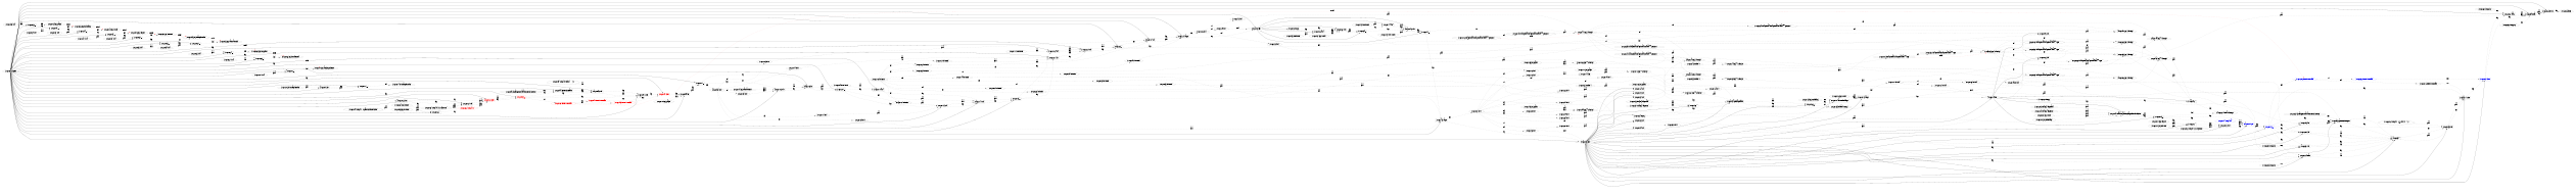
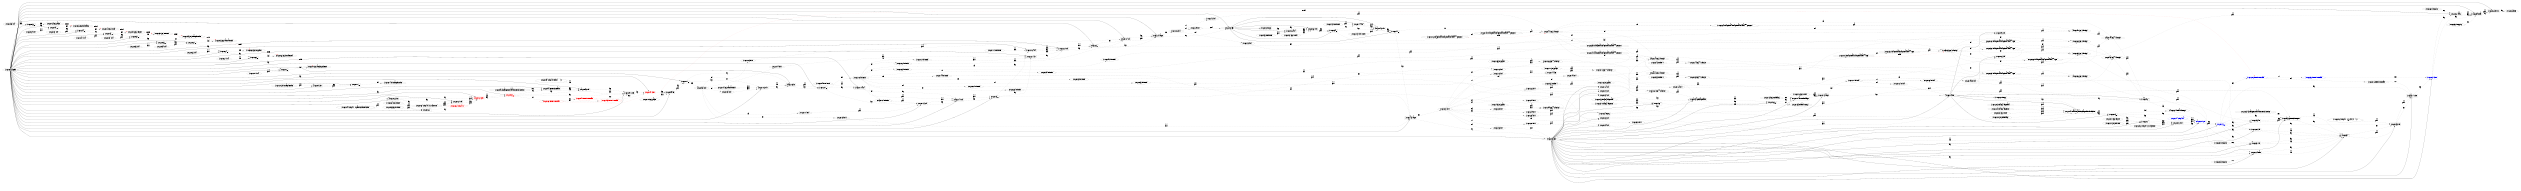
  digraph {
    rankdir=LR
    node [shape=ellipse style=dashed]
    edge [style=dotted]
    n1 [label="(210602118)[list]" shape=box]
    n2 [label="(210602122)Mult" shape=box]
    n3 [label="(210602123)=" shape=box]
    n4 [label="(210602058)Any(train_ratio_init)"]
    n5 [label="(210602062)Any(no_python)"]
    n6 [label="(210602066)Any(is_undirected)"]
    n7 [label="(210602124)range" shape=box]
    n8 [label="(210602130)For" shape=diamond]
    n9 [label="(210602128)int(i)"]
    n10 [label="(210602138)Mult" shape=box]
    n11 [label="(210602147)=" shape=box]
    n12 [label="(210602146)Mult" shape=box]
    n13 [label="(210602136)[list]" shape=box]
    n14 [label="(210602131)empty" shape=box]
    n15 [label="(210602139)=" shape=box]
    n16 [label="(210602144)[list]" shape=box]
    n17 [label="(210602129)int(i)"]
    n18 [label="(210602142)int(i)"]
    n19 [label="(210602134)int(i)"]
    n20 [label="(210602205)=" shape=box]
    n21 [label="(210602213)Mod" shape=box]
    n22 [label="(210602181)boolean(dummy_)"]
    n23 [color=blue fontcolor=blue label="(210602207)open" shape=box]
    n24 [label="(210602212)()" shape=box]
    n25 [color=blue fontcolor=blue label="(210602215)=" shape=box]
    n26 [label="(210602264)END" shape=""]
    n27 [label="(210602183)Any(Subscript)"]
    n28 [label="(210602187)Any[.](Subscript)"]
    n29 [label="(210602196)()" shape=box]
    n30 [label="(210602202)Any(rounds)"]
    n31 [label="(210602197)evaluateDynamic_changed_LinkPrediction" shape=box]
    n32 [label="(210602042)Any(rounds)"]
    n33 [label="(210602046)Any(res_pre)"]
    n34 [label="(210602050)Any(m_summ)"]
    n35 [label="(210602171)Any(graphs)"]
    n36 [label="(210602172)Any[.](Subscript)"]
    n37 [label="(210602170)learn_embeddings" shape=box]
    n38 [label="(210602092)String(lit(Method	%s\n))"]
    n39 [label="(210602095)Mod" shape=box]
    n40 [label="(210602091)write" shape=box]
    n41 [label="(210602185)int(T_min)"]
    n42 [label="(210602186)Sub" shape=box]
    n43 [label="(210602107)=" shape=box]
    n44 [label="(210602113)Sub" shape=box]
    n45 [label="(210602102)int(T_min)"]
    n46 [label="(210602110)[list]" shape=box]
    n47 [label="(210602114)Mult" shape=box]
    n48 [label="(210602149)int(T_min)"]
    n49 [label="(210602221)int(T_min)"]
    n50 [label="(210602192)int(T_min)"]
    n51 [label="(210602126)int(T_min)"]
    n52 [label="(210602228)int(T_min)"]
    n53 [label="(210602250)int(T_min)"]
    n54 [label="(210602120)int(T_min)"]
    n55 [label="(210602235)int(T_min)"]
    n56 [label="(210602242)int(T_min)"]
    n57 [label="(210602112)int(T_min)"]
    n58 [label="(210602189)List[Optional[List[Optional[List[float]]]]](prec_curv)"]
    n59 [label="(210602190)Any(Subscript)"]
    n60 [label="(210602194)Any[.](Subscript)"]
    n61 [label="(210602084)Any(res_pre)"]
    n62 [label="(210602086)()" shape=box]
    n63 [label="(210602087)Mod" shape=box]
    n64 [label="(210602034)Any(graphs)"]
    n65 [label="(210602038)Any(embedding)"]
    n66 [label="(210602054)Any(n_sample_nodes)"]
    n67 [label="(210602064)=" shape=box]
    n68 [label="(210602068)=" shape=box]
    n69 [label="(210602072)=" shape=box]
    n70 [label="(210602201)Any(embedding)"]
    n71 [label="(210602217)write" shape=box]
    n72 [color=blue fontcolor=blue label="(210602257)close" shape=box]
    n73 [label="(210602261)array" shape=box]
    n74 [label="(210602259)mean" shape=box]
    n75 [label="(210602148)range" shape=box]
    n76 [label="(210602153)For" shape=diamond]
    n77 [label="(210602151)int(t)"]
    n78 [label="(210602141)Any(Subscript)"]
    n79 [label="(210602133)Any(Subscript)"]
    n80 [label="(210602188)int(r_id)"]
    n81 [label="(210602203)List[Any](edges_add)"]
    n82 [label="(210602155)boolean(dummy_)"]
    n83 [label="(210602176)Any(rounds)"]
    n84 [label="(210602175)range" shape=box]
    n85 [label="(210602179)For" shape=diamond]
    n86 [label="(210602177)int(r_id)"]
    n87 [color=blue fontcolor=blue label="(210602206)TextIO(summ_file)"]
    n88 [color=blue fontcolor=blue label="(210602256)TextIO(summ_file)"]
    n89 [color=black fontcolor=black label="(210602216)TextIO(summ_file)"]
    n90 [color=red fontcolor=red label="(210602088)String(lit(w))"]
    n91 [color=red fontcolor=red label="(210602081)open" shape=box]
    n92 [color=red fontcolor=red label="(210602089)=" shape=box]
    n93 [label="(210602160)Any(graphs)"]
    n94 [label="(210602161)Any[.](Subscript)"]
    n95 [label="(210602159)getchangedlinks" shape=box]
    n96 [label="(210602106)Mult" shape=box]
    n97 [label="(210602103)int" shape=box]
    n98 [label="(210602229)Sub" shape=box]
    n99 [label="(210602226)Any(Subscript)"]
    n100 [label="(210602224)mean" shape=box]
    n101 [label="(210602254)()" shape=box]
    n102 [label="(210602200)int(t)"]
    n103 [label="(210602199)Any[.](Subscript)"]
    n104 [label="(210602169)Any(embedding)"]
    n105 [label="(210602162)int(t)"]
    n106 [label="(210602164)Sub" shape=box]
    n107 [label="(210602262)List[Optional[List[Optional[float]]]](MAP)"]
    n108 [label="(210602104)Any(train_ratio_init)"]
    n109 [label="(210602108)List[Optional[List[Optional[float]]]](MAP)"]
    n110 [label="(210602132)List[Optional[List[Optional[float]]]](MAP)"]
    n111 [label="(210602233)Any(Subscript)"]
    n112 [label="(210602182)List[Optional[List[Optional[float]]]](MAP)"]
    n113 [label="(210602225)List[Optional[List[Optional[float]]]](MAP)"]
    n114 [label="(210602232)List[Optional[List[Optional[float]]]](MAP)"]
    n115 [label="(210602070)Any(sampling_scheme)"]
    n116 [label="(210602078)print" shape=box]
    n117 [label="(210602174)Slice" shape=box]
    n118 [label="(210602251)Sub" shape=box]
    n119 [label="(210602248)Any(Subscript)"]
    n120 [label="(210602252)Any[.](Subscript)"]
    n121 [label="(210602044)=" shape=box]
    n122 [label="(210602048)=" shape=box]
    n123 [label="(210602052)=" shape=box]
    n124 [label="(210602258)numpy(np)"]
    n125 [label="(210602263)return" shape=box]
    n126 [label="(210602237)dynamicgem.evaluation.metrics(metrics)"]
    n127 [label="(210602238)getPrecisionReport" shape=box]
    n128 [label="(210602243)Sub" shape=box]
    n129 [label="(210602240)Any(Subscript)"]
    n130 [label="(210602244)Any[.](Subscript)"]
    n131 [label="(210602222)Sub" shape=box]
    n132 [label="(210602231)std" shape=box]
    n133 [label="(210602115)=" shape=box]
    n134 [label="(210602059)(null)"]
    n135 [label="(210602060)=" shape=box]
    n136 [color=red fontcolor=red label="(210602080)TextIO(summ_file)"]
    n137 [label="(210602094)getMetricsHeader" shape=box]
    n138 [color=red fontcolor=red label="(210602090)TextIO(summ_file)"]
    n139 [color=red fontcolor=red label="(210602096)TextIO(summ_file)"]
    n140 [color=red fontcolor=red label="(210602097)close" shape=box]
    n141 [label="(210602137)Any(rounds)"]
    n142 [label="(210602051)(null)"]
    n143 [label="(210602056)=" shape=box]
    n144 [label="(210602247)List[Optional[List[Optional[List[float]]]]](prec_curv)"]
    n145 [label="(210602116)List[Optional[List[Optional[List[float]]]]](prec_curv)"]
    n146 [label="(210602140)List[Optional[List[Optional[List[float]]]]](prec_curv)"]
    n147 [label="(210602239)List[Optional[List[Optional[List[float]]]]](prec_curv)"]
    n148 [label="(210602077)=" shape=box]
    n149 [label="(210602074)int(n_sample_nodes)"]
    n150 [label="(210602119)int(T)"]
    n151 [label="(210602121)Sub" shape=box]
    n152 [label="(210602036)=" shape=box]
    n153 [label="(210602040)=" shape=box]
    n154 [label="(210602220)int(t)"]
    n155 [label="(210602218)String(lit(	t=%d%f/%f	%s\n))"]
    n156 [label="(210602255)Mod" shape=box]
    n157 [label="(210602198)Any(graphs)"]
    n158 [label="(210602035)(null)"]
    n159 [label="(210602193)Sub" shape=box]
    n160 [label="(210602117)None(None)"]
    n161 [label="(210602079)String(lit(	Dynamic Link Prediction))"]
    n162 [label="(210602166)Any[.](Subscript)"]
    n163 [label="(210602168)=" shape=box]
    n164 [label="(210602246)len" shape=box]
    n165 [label="(210602241)int(t)"]
    n166 [label="(210602260)numpy(np)"]
    n167 [label="(210602127)Sub" shape=box]
    n168 [label="(210602075)int" shape=box]
    n169 [label="(210602236)Sub" shape=box]
    n170 [label="(210602158)()" shape=box]
    n171 [label="(210602227)int(t)"]
    n172 [label="(210602167)int(t)"]
    n173 [label="(210602055)(null)"]
    n174 [label="(210602135)None(None)"]
    n175 [label="(210602210)Any(res_pre)"]
    n176 [label="(210602043)(null)"]
    n177 [label="(210602184)int(t)"]
    n178 [label="(210602156)List[Any](edges_add)"]
    n179 [label="(210602249)int(t)"]
    n180 [label="(210602105)int(T)"]
    n181 [label="(210602039)(null)"]
    n182 [label="(210602063)(null)"]
    n183 [label="(210602033)START" shape=""]
    n184 [label="(210602099)len" shape=box]
    n185 [label="(210602101)=" shape=box]
    n186 [label="(210602154)empty" shape=box]
    n187 [label="(210602098)int(T)"]
    n188 [label="(210602230)numpy(np)"]
    n189 [color=blue fontcolor=blue label="(210602214)String(lit(a))"]
    n190 [label="(210602253)number(0)"]
    n191 [label="(210602125)int(T)"]
    n192 [label="(210602204)List[Any](edges_rm)"]
    n193 [label="(210602180)empty" shape=box]
    n194 [label="(210602245)number(0)"]
    n195 [label="(210602067)(null)"]
    n196 [label="(210602111)int(T)"]
    n197 [label="(210602211)Any(m_summ)"]
    n198 [label="(210602145)Mult(rounds)"]
    n199 [label="(210602093)dynamicgem.evaluation.metrics(metrics)"]
    n200 [label="(210602143)None(None)"]
    n201 [label="(210602085)Any(m_summ)"]
    n202 [label="(210602195)int(r_id)"]
    n203 [label="(210602178)int(r_id)"]
    n204 [label="(210602163)number(1)"]
    n205 [label="(210602047)(null)"]
    n206 [label="(210602152)int(t)"]
    n207 [label="(210602173)int(t)"]
    n208 [label="(210602234)int(t)"]
    n209 [label="(210602191)int(t)"]
    n210 [label="(210602165)Any(graphs)"]
    n211 [label="(210602150)int(T)"]
    n212 [label="(210602100)Any(graphs)"]
    n213 [label="(210602208)String(lit(%s%s.dlpsumm))"]
    n214 [label="(210602076)int(n_sample_nodes)"]
    n215 [label="(210602223)numpy(np)"]
    n216 [label="(210602082)String(lit(%s%s.dlpsumm))"]
    n217 [label="(210602157)List[Any](edges_rm)"]
    n218 [label="(210602109)None(None)"]
    n219 [label="(210602071)(null)"]
    n1 -> n2 [label=dep]
    n1 -> n2 [label=para]
    n2 -> n3 [label=dep]
    n2 -> n3 [label=para]
    n3 -> n7 [label=dep]
    n3 -> n145 [label=def]
    n3 -> n167 [label=dep]
    n4 -> n5 [color=red label=re_def]
    n5 -> n6 [color=red label=re_def]
    n6 -> n115 [color=red label=re_def]
    n7 -> n8 [label=dep]
    n7 -> n9 [label=def]
    n8 -> n10 [style=solid]
    n8 -> n11 [style=solid]
    n8 -> n12 [style=solid]
    n8 -> n13 [style=solid]
    n8 -> n14 [style=solid]
    n8 -> n15 [style=solid]
    n8 -> n16 [style=solid]
    n9 -> n17 [label=ref]
    n9 -> n18 [label=ref]
    n9 -> n19 [label=ref]
    n10 -> n15 [label=dep]
    n10 -> n15 [label=para]
    n11 -> n75 [label=dep]
    n11 -> n78 [label=def]
    n12 -> n11 [label=dep]
    n12 -> n11 [label=para]
    n13 -> n10 [label=dep]
    n13 -> n10 [label=para]
    n14 -> n10 [label=dep]
    n14 -> n13 [label=dep]
    n15 -> n12 [label=dep]
    n15 -> n16 [label=dep]
    n15 -> n79 [label=def]
    n16 -> n12 [label=dep]
    n16 -> n12 [label=para]
    n17 -> n8 [label=cond]
    n18 -> n78 [label=para]
    n19 -> n79 [label=para]
    n20 -> n21 [label=dep]
    n20 -> n22 [label=def]
    n20 -> n23 [label=dep]
    n20 -> n24 [label=dep]
    n21 -> n23 [label=dep]
    n21 -> n23 [label=para]
    n23 -> n25 [label=dep]
    n23 -> n25 [label=para]
    n24 -> n21 [label=dep]
    n24 -> n21 [label=para]
    n25 -> n71 [label=dep]
    n25 -> n87 [label=def]
    n25 -> n100 [label=dep]
    n25 -> n127 [label=dep]
    n25 -> n131 [label=dep]
    n25 -> n132 [label=dep]
    n25 -> n156 [label=dep]
    n25 -> n164 [label=dep]
    n27 -> n28 [label=qual]
    n28 -> n29 [label=para]
    n29 -> n22 [label=def]
    n30 -> n31 [label=para]
    n31 -> n20 [label=dep]
    n31 -> n20 [label=para]
    n32 -> n33 [color=red label=re_def]
    n33 -> n34 [color=red label=re_def]
    n34 -> n66 [color=red label=re_def]
    n35 -> n36 [label=qual]
    n36 -> n37 [label=para]
    n37 -> n84 [label=dep]
    n38 -> n39 [label=para]
    n39 -> n40 [label=dep]
    n39 -> n40 [label=para]
    n40 -> n140 [label=dep]
    n41 -> n42 [label=para]
    n42 -> n27 [label=para]
    n43 -> n44 [label=dep]
-   n43 -> n57 [label=def]
+   n43 -> n45 [label=def]
    n43 -> n46 [label=dep]
    n44 -> n47 [label=dep]
    n44 -> n47 [label=para]
    n45 -> n41 [label=ref]
    n45 -> n48 [label=ref]
    n45 -> n49 [label=ref]
    n45 -> n50 [label=ref]
    n45 -> n51 [label=ref]
    n45 -> n52 [label=ref]
    n45 -> n53 [label=ref]
    n45 -> n54 [label=ref]
    n45 -> n55 [label=ref]
    n45 -> n56 [label=ref]
    n45 -> n57 [label=ref]
    n46 -> n47 [label=dep]
    n46 -> n47 [label=para]
    n47 -> n133 [label=dep]
    n47 -> n133 [label=para]
    n48 -> n75 [label=para]
    n49 -> n131 [label=para]
    n50 -> n159 [label=para]
    n51 -> n167 [label=para]
    n52 -> n98 [label=para]
    n53 -> n118 [label=para]
    n54 -> n151 [label=para]
    n55 -> n169 [label=para]
    n56 -> n128 [label=para]
    n57 -> n44 [label=para]
    n58 -> n59 [label=qual]
    n59 -> n60 [label=qual]
    n60 -> n29 [label=para]
    n61 -> n62 [label=para]
    n62 -> n63 [label=dep]
    n62 -> n63 [label=para]
    n63 -> n91 [label=dep]
    n63 -> n91 [label=para]
    n64 -> n65 [color=red label=re_def]
    n65 -> n32 [color=red label=re_def]
    n66 -> n4 [color=red label=re_def]
    n67 -> n5 [label=def]
    n67 -> n68 [label=dep]
    n68 -> n6 [label=def]
    n68 -> n69 [label=dep]
    n69 -> n115 [label=def]
    n69 -> n168 [label=dep]
    n70 -> n31 [label=para]
    n71 -> n72 [label=dep]
    n72 -> n73 [label=dep]
    n72 -> n74 [label=dep]
    n73 -> n74 [label=dep]
    n73 -> n74 [label=para]
    n74 -> n125 [label=dep]
    n74 -> n125 [label=para]
    n75 -> n76 [label=dep]
    n75 -> n77 [label=def]
    n76 -> n21 [style=solid]
    n76 -> n23 [style=solid]
    n76 -> n24 [style=solid]
    n76 -> n25 [style=solid]
    n76 -> n37 [style=solid]
    n76 -> n71 [style=solid]
    n76 -> n72 [style=solid]
    n76 -> n84 [style=solid]
    n76 -> n85 [style=solid]
    n76 -> n95 [style=solid]
    n76 -> n98 [style=solid]
    n76 -> n100 [style=solid]
    n76 -> n101 [style=solid]
    n76 -> n106 [style=solid]
    n76 -> n118 [style=solid]
    n76 -> n127 [style=solid]
    n76 -> n128 [style=solid]
    n76 -> n131 [style=solid]
    n76 -> n132 [style=solid]
    n76 -> n156 [style=solid]
    n76 -> n163 [style=solid]
    n76 -> n164 [style=solid]
    n76 -> n169 [style=solid]
    n76 -> n170 [style=solid]
    n76 -> n186 [style=solid]
    n77 -> n102 [label=ref]
    n77 -> n105 [label=ref]
    n77 -> n154 [label=ref]
    n77 -> n165 [label=ref]
    n77 -> n171 [label=ref]
    n77 -> n172 [label=ref]
    n77 -> n177 [label=ref]
    n77 -> n179 [label=ref]
    n77 -> n206 [label=ref]
    n77 -> n207 [label=ref]
    n77 -> n208 [label=ref]
    n77 -> n209 [label=ref]
    n78 -> n58 [label=ref]
    n78 -> n59 [label=ref]
    n78 -> n60 [label=ref]
    n78 -> n119 [label=ref]
    n78 -> n129 [label=ref]
    n78 -> n144 [label=ref]
    n78 -> n147 [label=ref]
    n79 -> n27 [label=ref]
    n79 -> n28 [label=ref]
    n79 -> n99 [label=ref]
    n79 -> n107 [label=ref]
    n79 -> n111 [label=ref]
    n79 -> n112 [label=ref]
    n79 -> n113 [label=ref]
    n79 -> n114 [label=ref]
    n80 -> n28 [label=para]
    n81 -> n31 [label=para]
    n83 -> n84 [label=para]
    n84 -> n85 [label=dep]
    n84 -> n86 [label=def]
    n85 -> n20 [style=solid]
    n85 -> n29 [style=solid]
    n85 -> n31 [style=solid]
    n85 -> n42 [style=solid]
    n85 -> n159 [style=solid]
    n85 -> n193 [style=solid]
    n86 -> n80 [label=ref]
    n86 -> n202 [label=ref]
    n86 -> n203 [label=ref]
    n87 -> n88 [label=ref]
    n87 -> n89 [label=ref]
    n88 -> n72 [label=recv]
    n89 -> n71 [label=recv]
    n90 -> n91 [label=para]
    n91 -> n92 [label=dep]
    n91 -> n92 [label=para]
    n92 -> n39 [label=dep]
    n92 -> n40 [label=dep]
    n92 -> n136 [label=def]
    n92 -> n137 [label=dep]
    n93 -> n94 [label=qual]
    n94 -> n95 [label=para]
    n95 -> n163 [label=dep]
    n95 -> n163 [label=para]
    n96 -> n97 [label=dep]
    n96 -> n97 [label=para]
    n97 -> n43 [label=dep]
    n97 -> n43 [label=para]
    n98 -> n99 [label=para]
    n98 -> n100 [label=dep]
    n99 -> n100 [label=para]
    n100 -> n101 [label=dep]
    n100 -> n101 [label=para]
    n101 -> n156 [label=dep]
    n101 -> n156 [label=para]
    n102 -> n103 [label=para]
    n103 -> n31 [label=para]
    n104 -> n37 [label=recv]
    n105 -> n106 [label=para]
    n106 -> n94 [label=para]
    n106 -> n95 [label=dep]
    n107 -> n73 [label=para]
    n108 -> n96 [label=para]
    n109 -> n79 [color=red label=re_def]
    n109 -> n110 [label=ref]
    n110 -> n79 [label=qual]
    n111 -> n132 [label=para]
    n112 -> n27 [label=qual]
    n113 -> n99 [label=qual]
    n114 -> n111 [label=qual]
    n116 -> n62 [label=dep]
    n116 -> n63 [label=dep]
    n116 -> n91 [label=dep]
    n117 -> n36 [label=para]
    n118 -> n119 [label=para]
    n119 -> n120 [label=qual]
    n120 -> n164 [label=para]
    n121 -> n32 [label=def]
    n121 -> n122 [label=dep]
    n122 -> n33 [label=def]
    n122 -> n123 [label=dep]
    n123 -> n34 [label=def]
    n123 -> n143 [label=dep]
    n124 -> n74 [label=recv]
    n125 -> n26 [label=dep]
    n126 -> n127 [label=recv]
    n127 -> n101 [label=dep]
    n127 -> n101 [label=para]
    n128 -> n129 [label=para]
    n129 -> n130 [label=qual]
    n130 -> n127 [label=para]
    n131 -> n101 [label=dep]
    n131 -> n101 [label=para]
    n132 -> n101 [label=dep]
    n132 -> n101 [label=para]
    n133 -> n1 [label=dep]
    n133 -> n109 [label=def]
    n133 -> n151 [label=dep]
    n134 -> n135 [label=para]
    n135 -> n4 [label=def]
    n135 -> n67 [label=dep]
    n136 -> n87 [color=red label=re_def]
    n136 -> n138 [label=ref]
    n136 -> n139 [label=ref]
    n137 -> n39 [label=dep]
    n137 -> n39 [label=para]
    n138 -> n40 [label=recv]
    n139 -> n140 [label=recv]
    n140 -> n184 [label=dep]
    n141 -> n10 [label=para]
    n142 -> n123 [label=para]
    n143 -> n66 [label=def]
    n143 -> n135 [label=dep]
    n144 -> n119 [label=qual]
    n145 -> n78 [color=red label=re_def]
    n145 -> n146 [label=ref]
    n146 -> n78 [label=qual]
    n147 -> n129 [label=qual]
    n148 -> n116 [label=dep]
    n148 -> n149 [label=def]
    n150 -> n151 [label=para]
    n151 -> n2 [label=dep]
    n151 -> n2 [label=para]
    n152 -> n64 [label=def]
    n152 -> n153 [label=dep]
    n153 -> n65 [label=def]
    n153 -> n121 [label=dep]
    n154 -> n131 [label=para]
    n155 -> n156 [label=para]
    n156 -> n71 [label=dep]
    n156 -> n71 [label=para]
    n157 -> n103 [label=qual]
    n158 -> n152 [label=para]
    n159 -> n59 [label=qual]
    n160 -> n1 [label=para]
    n161 -> n116 [label=para]
    n162 -> n95 [label=para]
    n163 -> n37 [label=dep]
    n163 -> n82 [label=def]
    n164 -> n127 [label=dep]
    n164 -> n127 [label=para]
    n165 -> n128 [label=para]
    n166 -> n73 [label=recv]
    n167 -> n7 [label=dep]
    n167 -> n7 [label=para]
    n168 -> n148 [label=dep]
    n168 -> n148 [label=para]
    n169 -> n111 [label=para]
    n169 -> n132 [label=dep]
    n170 -> n82 [label=def]
    n171 -> n98 [label=para]
    n172 -> n162 [label=para]
    n173 -> n143 [label=para]
    n174 -> n13 [label=para]
    n175 -> n24 [label=para]
    n176 -> n121 [label=para]
    n177 -> n42 [label=para]
    n178 -> n170 [label=para]
    n179 -> n118 [label=para]
    n180 -> n96 [label=para]
    n181 -> n153 [label=para]
    n182 -> n67 [label=para]
    n183 -> n1 [style=solid]
    n183 -> n2 [style=solid]
    n183 -> n3 [style=solid]
    n183 -> n7 [style=solid]
    n183 -> n8 [style=solid]
    n183 -> n39 [style=solid]
    n183 -> n40 [style=solid]
    n183 -> n43 [style=solid]
    n183 -> n44 [style=solid]
    n183 -> n46 [style=solid]
    n183 -> n47 [style=solid]
    n183 -> n62 [style=solid]
    n183 -> n63 [style=solid]
    n183 -> n67 [style=solid]
    n183 -> n68 [style=solid]
    n183 -> n69 [style=solid]
    n183 -> n73 [style=solid]
    n183 -> n74 [style=solid]
    n183 -> n75 [style=solid]
    n183 -> n76 [style=solid]
    n183 -> n91 [style=solid]
    n183 -> n92 [style=solid]
    n183 -> n96 [style=solid]
    n183 -> n97 [style=solid]
    n183 -> n116 [style=solid]
    n183 -> n121 [style=solid]
    n183 -> n122 [style=solid]
    n183 -> n123 [style=solid]
    n183 -> n125 [style=solid]
    n183 -> n133 [style=solid]
    n183 -> n135 [style=solid]
    n183 -> n137 [style=solid]
    n183 -> n140 [style=solid]
    n183 -> n143 [style=solid]
    n183 -> n148 [style=solid]
    n183 -> n151 [style=solid]
    n183 -> n152 [style=solid]
    n183 -> n153 [style=solid]
    n183 -> n167 [style=solid]
    n183 -> n168 [style=solid]
    n183 -> n184 [style=solid]
    n183 -> n185 [style=solid]
    n184 -> n185 [label=dep]
    n184 -> n185 [label=para]
    n185 -> n96 [label=dep]
    n185 -> n97 [label=dep]
    n185 -> n187 [label=def]
    n186 -> n95 [label=dep]
    n186 -> n170 [label=dep]
    n187 -> n150 [label=ref]
    n187 -> n180 [label=ref]
    n187 -> n191 [label=ref]
    n187 -> n196 [label=ref]
    n187 -> n211 [label=ref]
    n188 -> n132 [label=recv]
    n189 -> n23 [label=para]
    n190 -> n120 [label=para]
    n191 -> n167 [label=para]
    n192 -> n31 [label=para]
    n193 -> n29 [label=dep]
    n193 -> n31 [label=dep]
    n194 -> n130 [label=para]
    n195 -> n68 [label=para]
    n196 -> n44 [label=para]
    n197 -> n24 [label=para]
    n198 -> n12 [label=para]
    n199 -> n137 [label=recv]
    n200 -> n16 [label=para]
    n201 -> n62 [label=para]
    n202 -> n60 [label=para]
    n203 -> n85 [label=cond]
    n204 -> n106 [label=para]
    n205 -> n122 [label=para]
    n206 -> n76 [label=cond]
    n207 -> n117 [label=para]
    n208 -> n169 [label=para]
    n209 -> n159 [label=para]
    n210 -> n162 [label=qual]
    n211 -> n75 [label=para]
    n212 -> n184 [label=para]
    n213 -> n21 [label=para]
    n214 -> n168 [label=para]
    n215 -> n100 [label=recv]
    n216 -> n63 [label=para]
    n217 -> n170 [label=para]
    n218 -> n46 [label=para]
    n219 -> n69 [label=para]
  }
